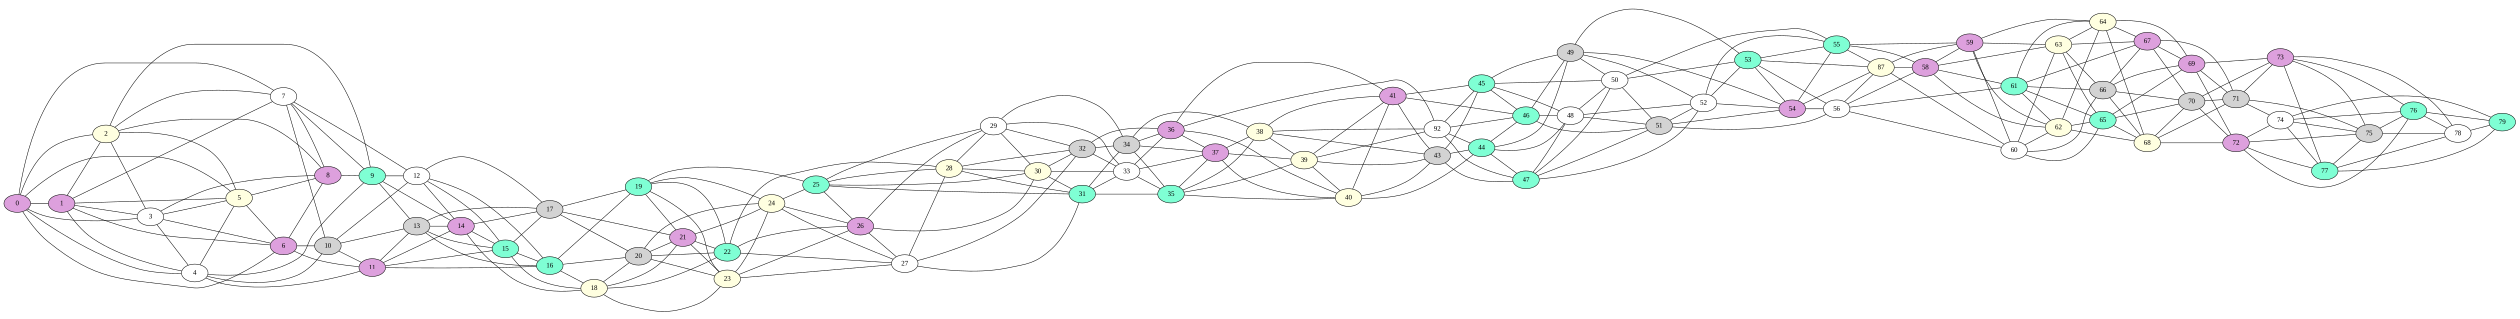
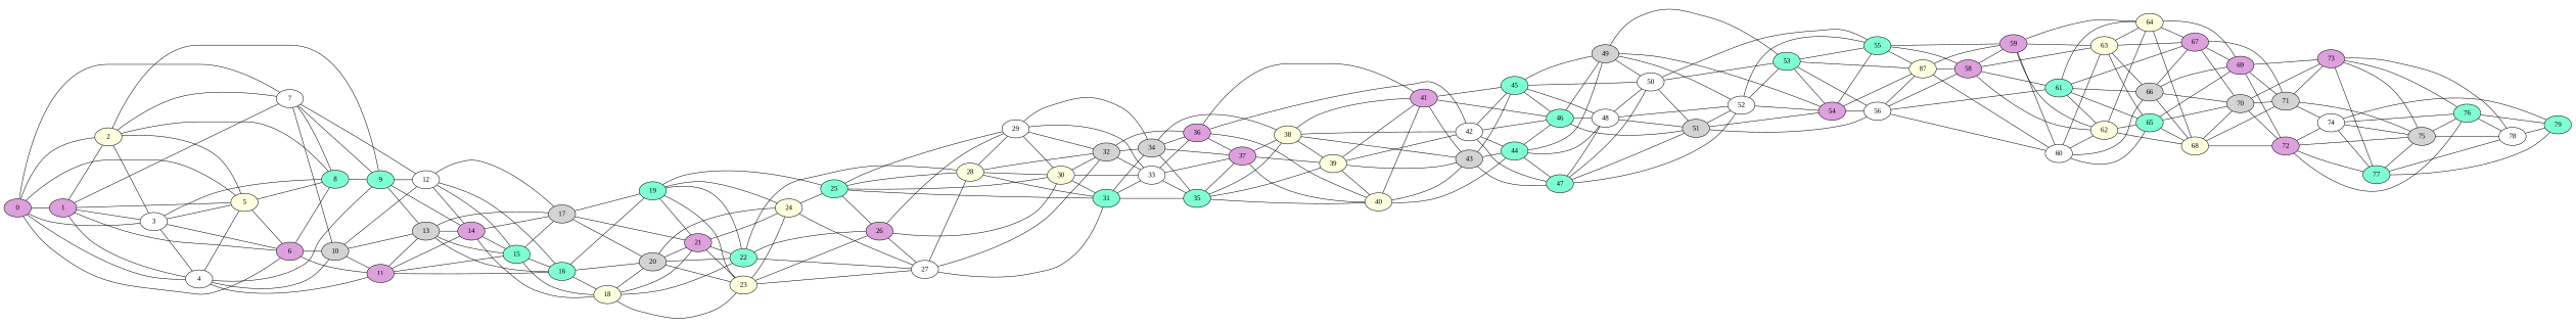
  graph {
    fontname="Liberation Serif"
    rankdir=LR
    node [fillcolor=aquamarine fontname="Liberation Serif" style=filled]
    edge [fontname="Liberation Serif"]
    0 [fillcolor=plum]
    1 [fillcolor=plum]
    2 [fillcolor=lightyellow]
    3 [fillcolor=white]
    4 [fillcolor=white]
    5 [fillcolor=lightyellow]
    6 [fillcolor=plum]
    7 [fillcolor=white]
-   8 [fillcolor=plum]
+   8
    9
    10 [fillcolor=lightgrey]
    11 [fillcolor=plum]
    12 [fillcolor=white]
    13 [fillcolor=lightgrey]
    14 [fillcolor=plum]
    15
    16
    17 [fillcolor=lightgrey]
    18 [fillcolor=lightyellow]
    19
    20 [fillcolor=lightgrey]
    21 [fillcolor=plum]
    22
    23 [fillcolor=lightyellow]
    24 [fillcolor=lightyellow]
    25
    26 [fillcolor=plum]
    27 [fillcolor=white]
    28 [fillcolor=lightyellow]
    29 [fillcolor=white]
    30 [fillcolor=lightyellow]
    31
    32 [fillcolor=lightgrey]
    33 [fillcolor=white]
    34 [fillcolor=lightgrey]
    35
    36 [fillcolor=plum]
    37 [fillcolor=plum]
    38 [fillcolor=lightyellow]
    39 [fillcolor=lightyellow]
    40 [fillcolor=lightyellow]
    41 [fillcolor=plum]
-   42 [fillcolor=white label=92]
+   42 [fillcolor=white]
    43 [fillcolor=lightgrey]
    44
    45
    46
    47
    48 [fillcolor=white]
    49 [fillcolor=lightgrey]
    50 [fillcolor=white]
    51 [fillcolor=lightgrey]
    52 [fillcolor=white]
    53
    54 [fillcolor=plum]
    55
    56 [fillcolor=white]
    n58 [fillcolor=lightyellow label=87]
    58 [fillcolor=plum]
    59 [fillcolor=plum]
    60 [fillcolor=white]
    61
    62 [fillcolor=lightyellow]
    63 [fillcolor=lightyellow]
    64 [fillcolor=lightyellow]
    65
    66 [fillcolor=lightgrey]
    67 [fillcolor=plum]
    68 [fillcolor=lightyellow]
    69 [fillcolor=plum]
    70 [fillcolor=lightgrey]
    71 [fillcolor=lightgrey]
    72 [fillcolor=plum]
    73 [fillcolor=plum]
    74 [fillcolor=white]
    75 [fillcolor=lightgrey]
    76
    77
    78 [fillcolor=white]
    79
    0 -- 1
    0 -- 2
    0 -- 3
    0 -- 4
    0 -- 5
    0 -- 6
    0 -- 7
    1 -- 2
    1 -- 3
    1 -- 4
    1 -- 5
    1 -- 6
    1 -- 7
    2 -- 3
    2 -- 5
    2 -- 7
    2 -- 8
    2 -- 9
    3 -- 4
    3 -- 5
    3 -- 6
    3 -- 8
    4 -- 5
    4 -- 9
    4 -- 10
    4 -- 11
    5 -- 6
    5 -- 8
    6 -- 8
    6 -- 10
    6 -- 11
    7 -- 8
    7 -- 9
    7 -- 10
    7 -- 12
    8 -- 9
    9 -- 12
    9 -- 13
    9 -- 14
    10 -- 11
    10 -- 12
    10 -- 13
    11 -- 13
    11 -- 14
    11 -- 15
    11 -- 16
    12 -- 14
    12 -- 15
    12 -- 16
    12 -- 17
    13 -- 14
    13 -- 15
    13 -- 16
    13 -- 17
    14 -- 15
    14 -- 17
    14 -- 18
    15 -- 16
    15 -- 17
    15 -- 18
    16 -- 18
    16 -- 19
    16 -- 20
    17 -- 19
    17 -- 20
    17 -- 21
    18 -- 20
    18 -- 21
    18 -- 22
    18 -- 23
    19 -- 21
    19 -- 22
    19 -- 23
    19 -- 24
    19 -- 25
    20 -- 21
    20 -- 22
    20 -- 23
    20 -- 24
    21 -- 22
    21 -- 23
    21 -- 24
    22 -- 26
    22 -- 27
    22 -- 28
    23 -- 24
    23 -- 26
    23 -- 27
    24 -- 25
-   24 -- 26
    24 -- 27
    25 -- 26
    25 -- 28
    25 -- 29
    25 -- 30
    25 -- 31
    26 -- 27
    26 -- 29
    26 -- 30
    27 -- 28
    27 -- 31
    27 -- 32
    28 -- 29
    28 -- 30
    28 -- 31
    28 -- 32
    29 -- 30
    29 -- 32
    29 -- 33
    29 -- 34
    30 -- 31
    30 -- 32
    30 -- 33
    31 -- 33
    31 -- 34
    31 -- 35
    32 -- 33
    32 -- 34
    32 -- 36
    33 -- 35
    33 -- 36
    33 -- 37
    34 -- 35
    34 -- 36
    34 -- 37
    34 -- 38
    35 -- 37
    35 -- 38
    35 -- 39
    35 -- 40
    36 -- 37
    36 -- 40
    36 -- 41
    36 -- 42
    37 -- 38
    37 -- 39
    37 -- 40
    38 -- 39
    38 -- 41
    38 -- 42
    38 -- 43
    39 -- 40
    39 -- 41
    39 -- 42
    39 -- 43
    40 -- 41
    40 -- 43
    40 -- 44
    41 -- 43
    41 -- 45
    41 -- 46
    42 -- 44
    42 -- 45
    42 -- 46
    42 -- 47
    43 -- 44
    43 -- 45
    43 -- 47
    44 -- 46
    44 -- 47
    44 -- 48
    44 -- 49
    45 -- 46
    45 -- 48
    45 -- 49
    45 -- 50
    46 -- 48
    46 -- 49
    46 -- 51
    47 -- 48
    47 -- 50
    47 -- 51
    47 -- 52
    48 -- 50
    48 -- 51
    48 -- 52
    49 -- 50
    49 -- 52
    49 -- 53
    49 -- 54
    50 -- 51
    50 -- 53
    50 -- 55
    51 -- 52
    51 -- 54
    51 -- 56
    52 -- 53
    52 -- 54
    52 -- 55
    53 -- 54
    53 -- 55
    53 -- 56
    53 -- n58
    54 -- 55
    54 -- 56
    54 -- n58
    55 -- n58
    55 -- 58
    55 -- 59
    56 -- n58
    56 -- 58
    56 -- 60
    56 -- 61
    n58 -- 58
    n58 -- 59
    n58 -- 60
    58 -- 59
    58 -- 61
    58 -- 62
    58 -- 63
    59 -- 60
    59 -- 62
    59 -- 63
    59 -- 64
    60 -- 62
    60 -- 63
    60 -- 65
    60 -- 66
    61 -- 62
    61 -- 64
    61 -- 65
    61 -- 66
    61 -- 67
    62 -- 64
    62 -- 65
    62 -- 68
    63 -- 64
    63 -- 65
    63 -- 66
    63 -- 67
    64 -- 67
    64 -- 68
    64 -- 69
    65 -- 68
    65 -- 69
    65 -- 70
    66 -- 67
    66 -- 68
    66 -- 69
    66 -- 70
    67 -- 69
    67 -- 70
    67 -- 71
    68 -- 70
    68 -- 71
    68 -- 72
    69 -- 71
    69 -- 72
    69 -- 73
    70 -- 71
    70 -- 72
    70 -- 73
    71 -- 73
    71 -- 74
    71 -- 75
    72 -- 74
    72 -- 75
    72 -- 76
    72 -- 77
    73 -- 75
    73 -- 76
    73 -- 77
    73 -- 78
    74 -- 75
    74 -- 76
    74 -- 77
    74 -- 79
    75 -- 76
    75 -- 78
    76 -- 78
    76 -- 79
    77 -- 75
    77 -- 78
    77 -- 79
    78 -- 79
  }
